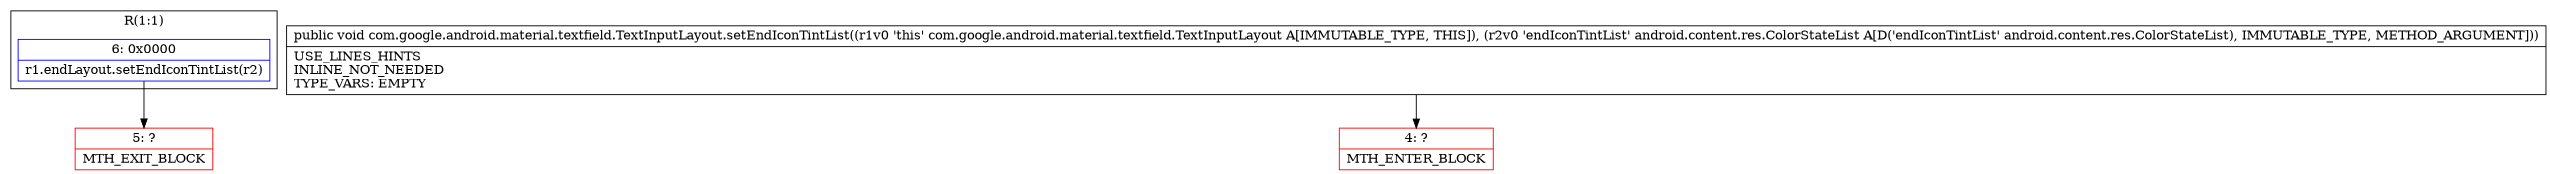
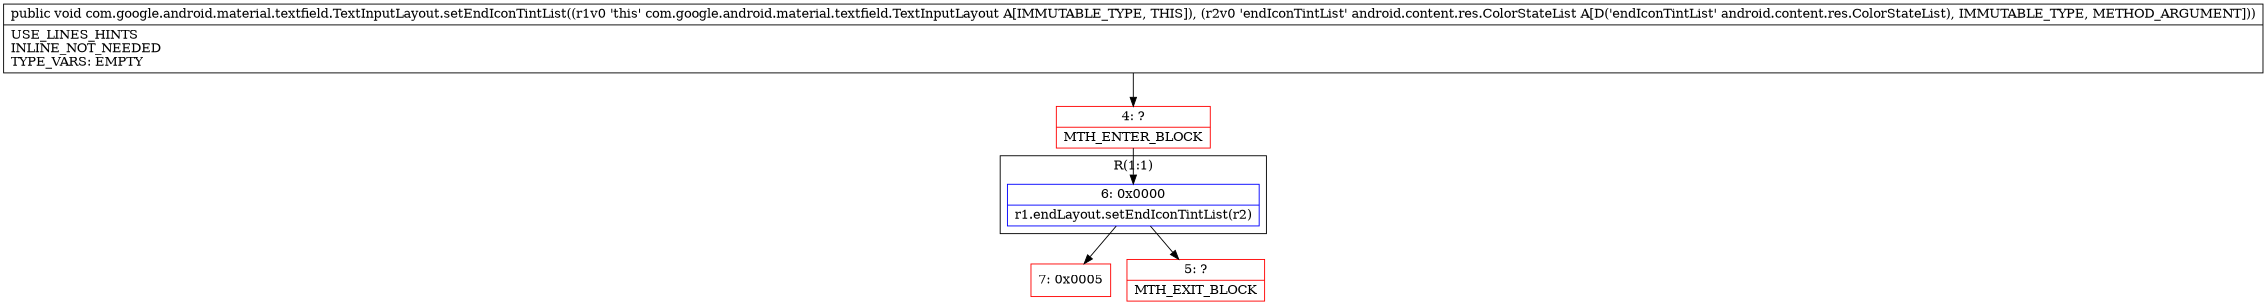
  digraph {
    node [color=red shape=record]
    n1 [color=blue label="{6\:\ 0x0000|r1.endLayout.setEndIconTintList(r2)\l}"]
+   n2 [label="{7\:\ 0x0005}"]
    n3 [label="{5\:\ ?|MTH_EXIT_BLOCK\l}"]
    n4 [label="{4\:\ ?|MTH_ENTER_BLOCK\l}"]
    n5 [label="{public void com.google.android.material.textfield.TextInputLayout.setEndIconTintList((r1v0 'this' com.google.android.material.textfield.TextInputLayout A[IMMUTABLE_TYPE, THIS]), (r2v0 'endIconTintList' android.content.res.ColorStateList A[D('endIconTintList' android.content.res.ColorStateList), IMMUTABLE_TYPE, METHOD_ARGUMENT]))  | USE_LINES_HINTS\lINLINE_NOT_NEEDED\lTYPE_VARS: EMPTY\l}" color=""]
    subgraph cluster_1 {
      label="R(1:1)"
      n1
    }
+   n1 -> n2
    n1 -> n3
+   n4 -> n1
    n5 -> n4
  }
